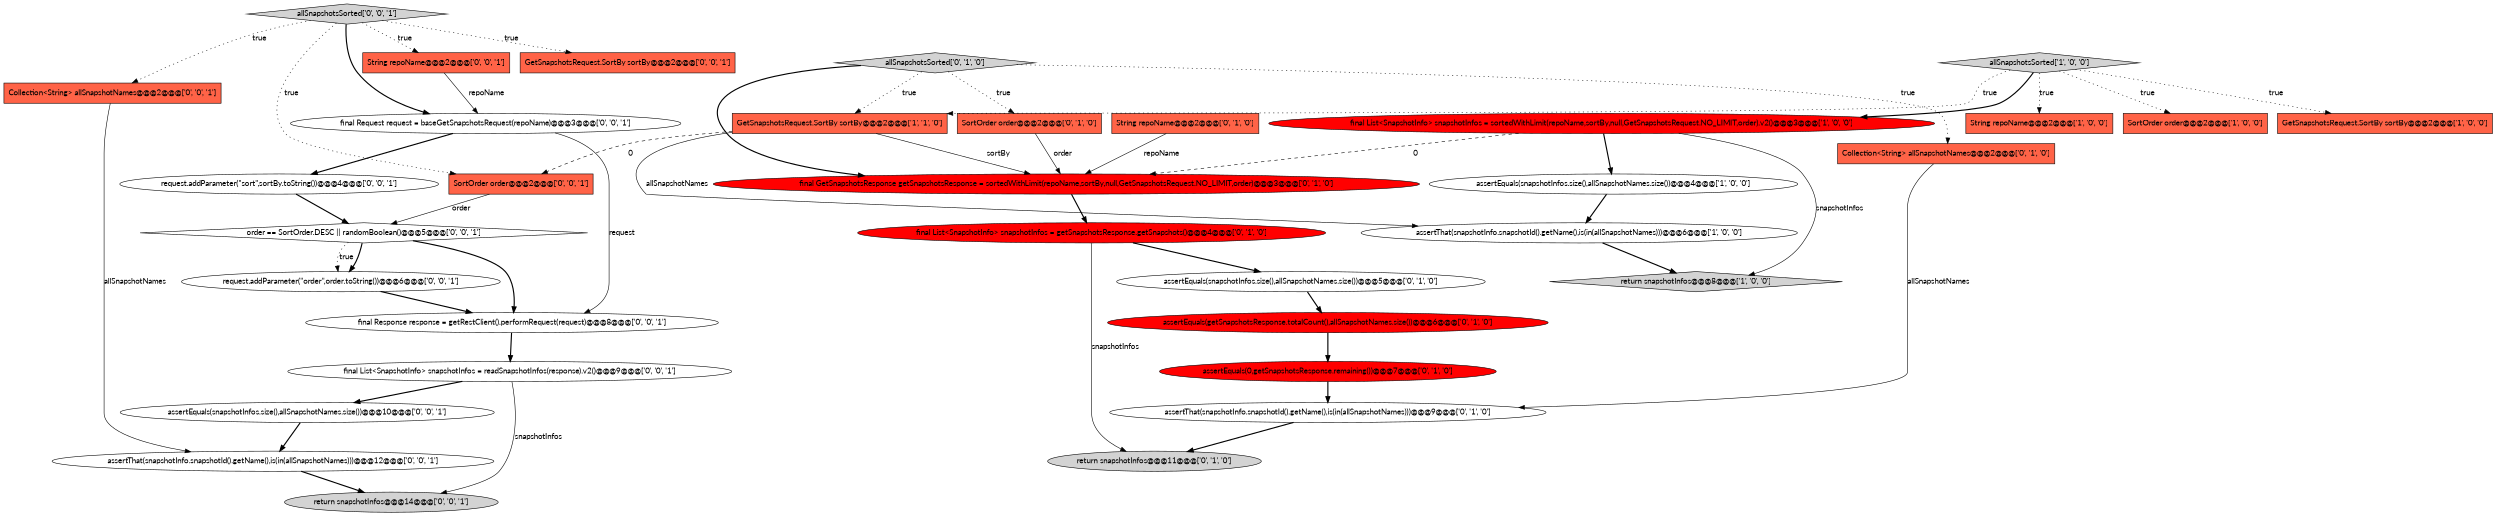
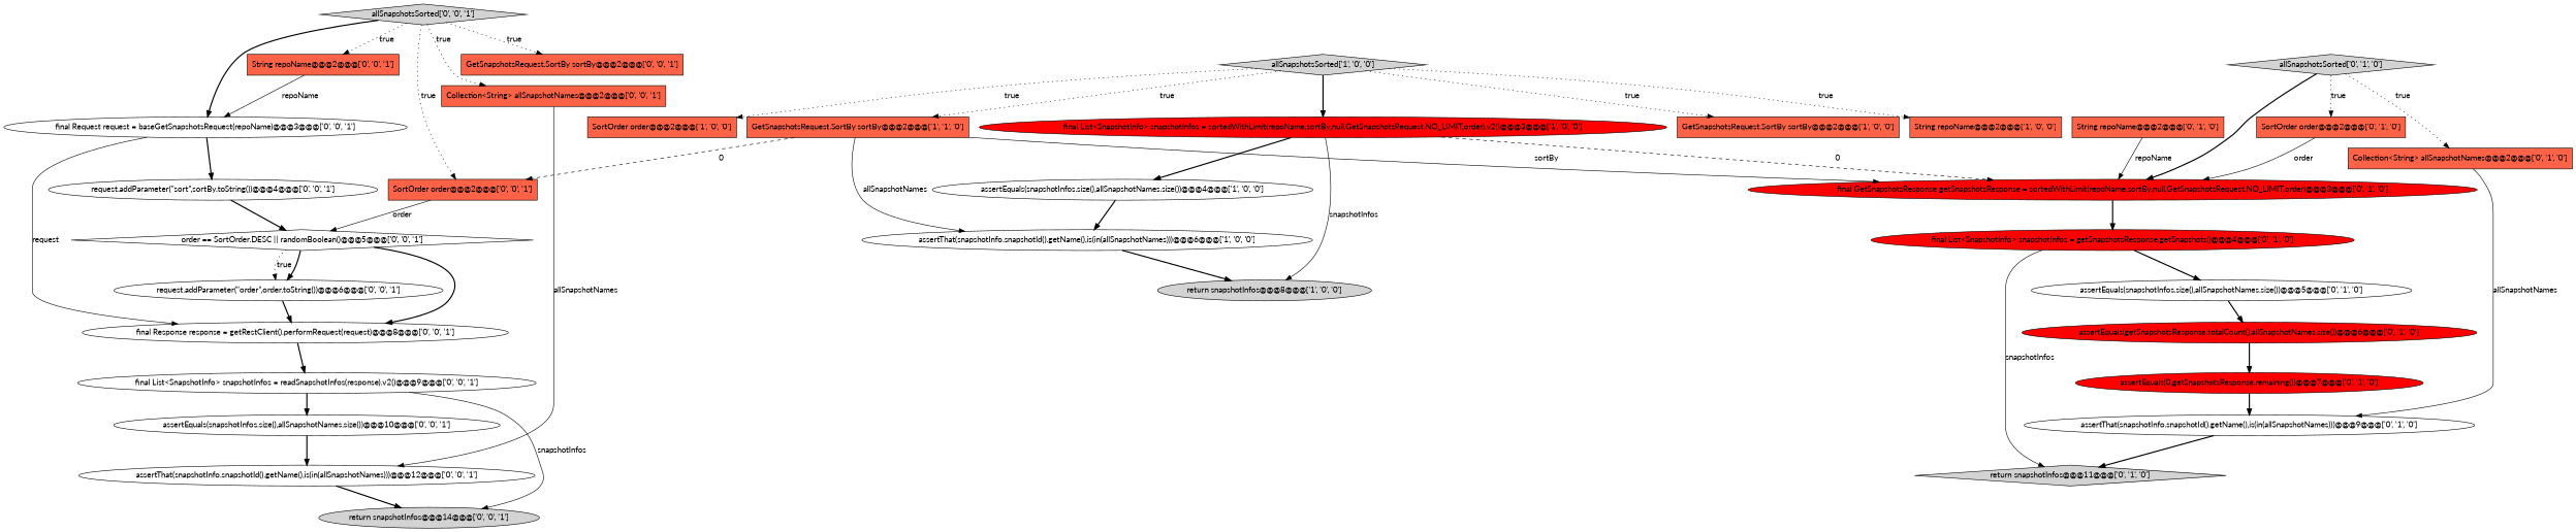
  digraph {
    fontname=Lato
    node [fillcolor=white fontname=Lato shape=ellipse style=filled]
    edge [fontname=Lato style=bold]
    n1 [label="assertEquals(snapshotInfos.size(),allSnapshotNames.size())@@@5@@@['0', '1', '0']"]
    n2 [fillcolor=red label="assertEquals(getSnapshotsResponse.totalCount(),allSnapshotNames.size())@@@6@@@['0', '1', '0']"]
    n3 [fillcolor=red label="assertEquals(0,getSnapshotsResponse.remaining())@@@7@@@['0', '1', '0']"]
    n4 [fillcolor=red label="final List<SnapshotInfo> snapshotInfos = sortedWithLimit(repoName,sortBy,null,GetSnapshotsRequest.NO_LIMIT,order).v2()@@@3@@@['1', '0', '0']"]
    n5 [fillcolor=red label="final GetSnapshotsResponse getSnapshotsResponse = sortedWithLimit(repoName,sortBy,null,GetSnapshotsRequest.NO_LIMIT,order)@@@3@@@['0', '1', '0']"]
    n6 [label="assertEquals(snapshotInfos.size(),allSnapshotNames.size())@@@4@@@['1', '0', '0']"]
-   n7 [fillcolor=lightgray label="return snapshotInfos@@@8@@@['1', '0', '0']" shape=diamond]
+   n7 [fillcolor=lightgray label="return snapshotInfos@@@8@@@['1', '0', '0']"]
    n8 [fillcolor=red label="final List<SnapshotInfo> snapshotInfos = getSnapshotsResponse.getSnapshots()@@@4@@@['0', '1', '0']"]
    n9 [label="assertThat(snapshotInfo.snapshotId().getName(),is(in(allSnapshotNames)))@@@6@@@['1', '0', '0']"]
    n10 [fillcolor=tomato label="String repoName@@@2@@@['0', '0', '1']" shape=box]
    n11 [label="final Request request = baseGetSnapshotsRequest(repoName)@@@3@@@['0', '0', '1']"]
    n12 [label="final Response response = getRestClient().performRequest(request)@@@8@@@['0', '0', '1']"]
    n13 [label="request.addParameter(\"sort\",sortBy.toString())@@@4@@@['0', '0', '1']"]
    n14 [fillcolor=lightgray label="allSnapshotsSorted['0', '0', '1']" shape=diamond]
    n15 [fillcolor=tomato label="SortOrder order@@@2@@@['0', '0', '1']" shape=box]
    n16 [fillcolor=tomato label="Collection<String> allSnapshotNames@@@2@@@['0', '0', '1']" shape=box]
    n17 [fillcolor=tomato label="GetSnapshotsRequest.SortBy sortBy@@@2@@@['0', '0', '1']" shape=box]
    n18 [label="order == SortOrder.DESC || randomBoolean()@@@5@@@['0', '0', '1']" shape=diamond]
    n19 [label="assertThat(snapshotInfo.snapshotId().getName(),is(in(allSnapshotNames)))@@@12@@@['0', '0', '1']"]
    n20 [fillcolor=tomato label="GetSnapshotsRequest.SortBy sortBy@@@2@@@['1', '0', '0']" shape=box]
    n21 [label="request.addParameter(\"order\",order.toString())@@@6@@@['0', '0', '1']"]
    n22 [fillcolor=tomato label="Collection<String> allSnapshotNames@@@2@@@['0', '1', '0']" shape=box]
    n23 [label="assertThat(snapshotInfo.snapshotId().getName(),is(in(allSnapshotNames)))@@@9@@@['0', '1', '0']"]
-   n24 [fillcolor=lightgray label="return snapshotInfos@@@11@@@['0', '1', '0']"]
+   n24 [fillcolor=lightgray label="return snapshotInfos@@@11@@@['0', '1', '0']" shape=diamond]
    n25 [fillcolor=tomato label="String repoName@@@2@@@['0', '1', '0']" shape=box]
    n26 [label="final List<SnapshotInfo> snapshotInfos = readSnapshotInfos(response).v2()@@@9@@@['0', '0', '1']"]
    n27 [fillcolor=tomato label="String repoName@@@2@@@['1', '0', '0']" shape=box]
    n28 [fillcolor=lightgray label="return snapshotInfos@@@14@@@['0', '0', '1']"]
    n29 [label="assertEquals(snapshotInfos.size(),allSnapshotNames.size())@@@10@@@['0', '0', '1']"]
    n30 [fillcolor=tomato label="SortOrder order@@@2@@@['1', '0', '0']" shape=box]
    n31 [fillcolor=lightgray label="allSnapshotsSorted['0', '1', '0']" shape=diamond]
    n32 [fillcolor=tomato label="GetSnapshotsRequest.SortBy sortBy@@@2@@@['1', '1', '0']" shape=box]
    n33 [fillcolor=tomato label="SortOrder order@@@2@@@['0', '1', '0']" shape=box]
    n34 [fillcolor=lightgray label="allSnapshotsSorted['1', '0', '0']" shape=diamond]
    n1 -> n2
    n2 -> n3
    n3 -> n23
    n4 -> n5 [label=0 style=dashed]
    n4 -> n6
    n4 -> n7 [label=snapshotInfos style=solid]
    n5 -> n8
    n6 -> n9
    n8 -> n1
    n8 -> n24 [label=snapshotInfos style=solid]
    n9 -> n7
    n10 -> n11 [label=repoName style=solid]
    n11 -> n12 [label=request style=solid]
    n11 -> n13
    n12 -> n26
    n13 -> n18
    n14 -> n10 [label=true style=dotted]
    n14 -> n11
    n14 -> n15 [label=true style=dotted]
    n14 -> n16 [label=true style=dotted]
    n14 -> n17 [label=true style=dotted]
    n15 -> n18 [label=order style=solid]
    n16 -> n19 [label=allSnapshotNames style=solid]
    n18 -> n12
    n18 -> n21
    n18 -> n21 [label=true style=dotted]
    n19 -> n28
    n21 -> n12
    n22 -> n23 [label=allSnapshotNames style=solid]
    n23 -> n24
    n25 -> n5 [label=repoName style=solid]
    n26 -> n28 [label=snapshotInfos style=solid]
    n26 -> n29
    n29 -> n19
    n31 -> n5
    n31 -> n22 [label=true style=dotted]
-   n31 -> n32 [label=true style=dotted]
    n31 -> n33 [label=true style=dotted]
    n32 -> n5 [label=sortBy style=solid]
    n32 -> n9 [label=allSnapshotNames style=solid]
    n32 -> n15 [label=0 style=dashed]
    n33 -> n5 [label=order style=solid]
    n34 -> n4
    n34 -> n20 [label=true style=dotted]
    n34 -> n27 [label=true style=dotted]
    n34 -> n30 [label=true style=dotted]
    n34 -> n32 [label=true style=dotted]
  }
